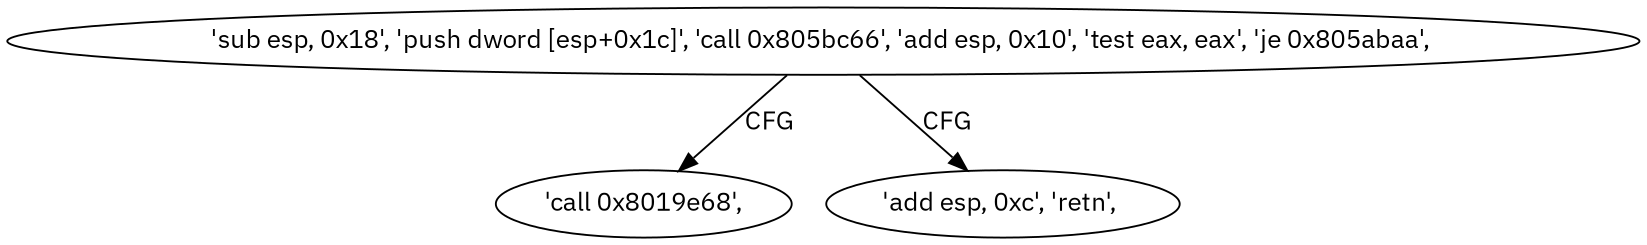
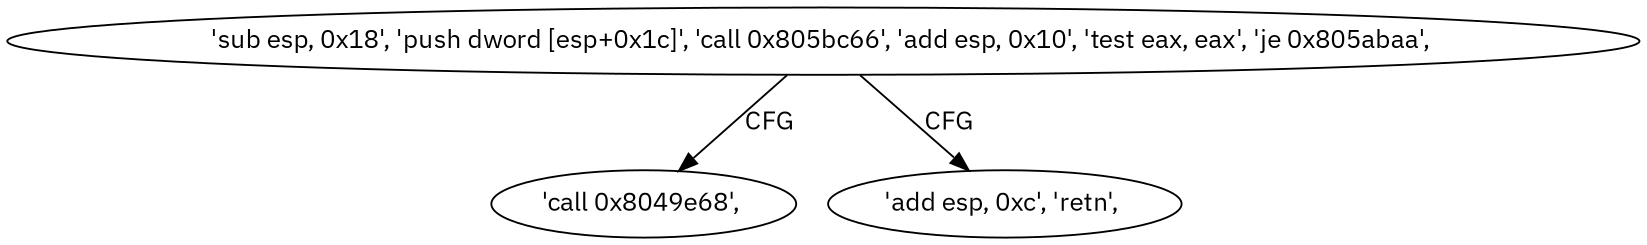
  digraph {
    fontname="IBM Plex Sans"
    node [fontname="IBM Plex Sans"]
    edge [fontname="IBM Plex Sans"]
    n1 [label="'sub esp, 0x18', 'push dword [esp+0x1c]', 'call 0x805bc66', 'add esp, 0x10', 'test eax, eax', 'je 0x805abaa', "]
-   n2 [label="'call 0x8019e68',"]
+   n2 [label="'call 0x8049e68', "]
    n3 [label="'add esp, 0xc', 'retn', "]
    n1 -> n2 [label=CFG]
    n1 -> n3 [label=CFG]
  }
